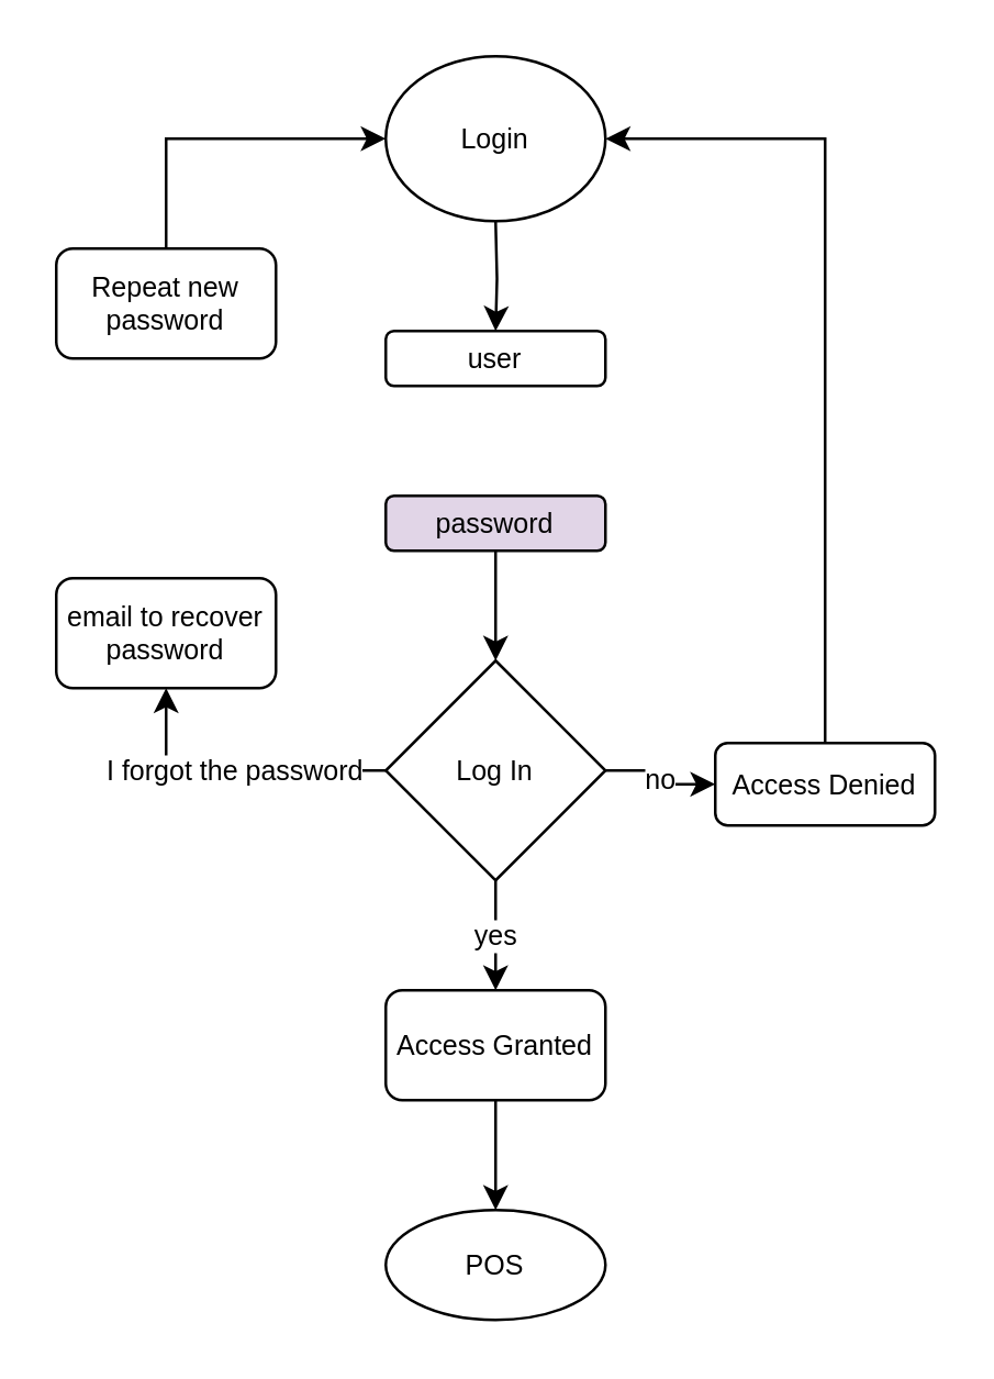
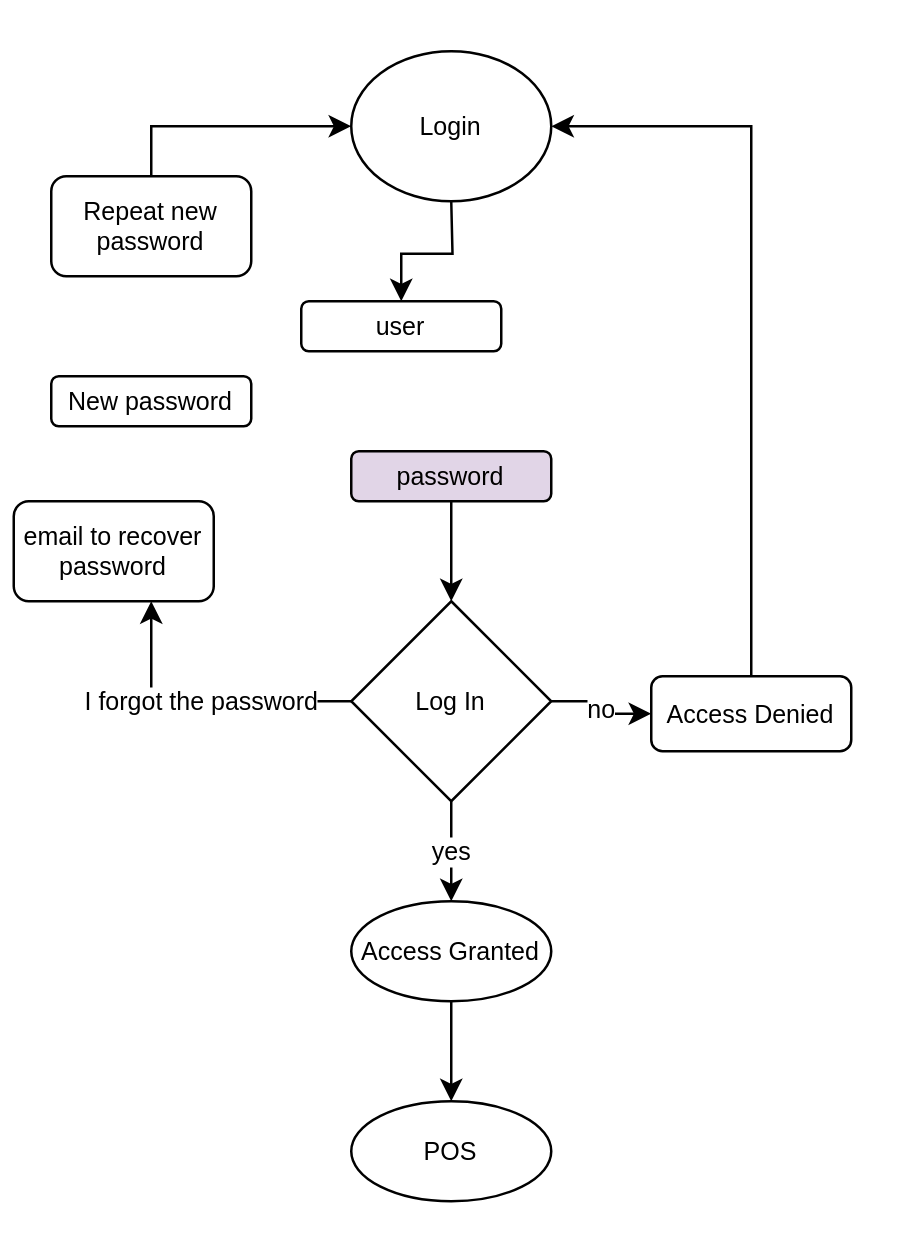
  <mxCell id="0" />
  <mxCell id="1" parent="0" />
  <mxCell id="2" value="no" style="edgeStyle=orthogonalEdgeStyle;rounded=0;orthogonalLoop=1;jettySize=auto;html=1;fontSize=10;align=center;" edge="1" parent="1" source="5" target="7"><mxGeometry relative="1" as="geometry" /></mxCell>
  <mxCell id="3" value="yes" style="edgeStyle=orthogonalEdgeStyle;rounded=0;orthogonalLoop=1;jettySize=auto;html=1;fontSize=10;align=center;" edge="1" parent="1" source="5" target="13"><mxGeometry relative="1" as="geometry" /></mxCell>
  <mxCell id="4" value="I forgot the password" style="edgeStyle=orthogonalEdgeStyle;rounded=0;orthogonalLoop=1;jettySize=auto;html=1;fontSize=10;align=center;" edge="1" parent="1" source="5" target="14"><mxGeometry relative="1" as="geometry"><Array as="points"><mxPoint x="60" y="280" /></Array></mxGeometry></mxCell>
  <mxCell id="5" value="Log In" style="rhombus;whiteSpace=wrap;html=1;fontSize=10;align=center;" vertex="1" parent="1"><mxGeometry x="140" y="240" width="80" height="80" as="geometry" /></mxCell>
  <mxCell id="6" style="edgeStyle=orthogonalEdgeStyle;rounded=0;orthogonalLoop=1;jettySize=auto;html=1;entryX=1;entryY=0.5;entryDx=0;entryDy=0;exitX=0.5;exitY=0;exitDx=0;exitDy=0;fontSize=10;align=center;" edge="1" parent="1" source="7"><mxGeometry relative="1" as="geometry"><mxPoint x="220" y="50" as="targetPoint" /><Array as="points"><mxPoint x="300" y="50" /></Array></mxGeometry></mxCell>
  <mxCell id="7" value="Access Denied" style="rounded=1;whiteSpace=wrap;html=1;fontSize=10;align=center;" vertex="1" parent="1"><mxGeometry x="260" y="270" width="80" height="30" as="geometry" /></mxCell>
  <mxCell id="8" value="" style="edgeStyle=orthogonalEdgeStyle;rounded=0;orthogonalLoop=1;jettySize=auto;html=1;fontSize=10;align=center;" edge="1" parent="1" target="9"><mxGeometry relative="1" as="geometry"><mxPoint x="180" y="80" as="sourcePoint" /></mxGeometry></mxCell>
- <mxCell id="9" value="user" style="rounded=1;whiteSpace=wrap;html=1;fontSize=10;align=center;" vertex="1" parent="1"><mxGeometry x="140" y="120" width="80" height="20" as="geometry" /></mxCell>
+ <mxCell id="9" value="user" style="rounded=1;whiteSpace=wrap;html=1;fontSize=10;align=center;" vertex="1" parent="1"><mxGeometry x="120" y="120" width="80" height="20" as="geometry" /></mxCell>
  <mxCell id="10" value="" style="edgeStyle=orthogonalEdgeStyle;rounded=0;orthogonalLoop=1;jettySize=auto;html=1;fontSize=10;align=center;" edge="1" parent="1" source="11" target="5"><mxGeometry relative="1" as="geometry" /></mxCell>
  <mxCell id="11" value="password" style="rounded=1;whiteSpace=wrap;html=1;fontSize=10;align=center;fillColor=#e1d5e7;" vertex="1" parent="1"><mxGeometry x="140" y="180" width="80" height="20" as="geometry" /></mxCell>
  <mxCell id="12" value="" style="edgeStyle=orthogonalEdgeStyle;rounded=0;orthogonalLoop=1;jettySize=auto;html=1;fontSize=10;align=center;" edge="1" parent="1" source="13"><mxGeometry relative="1" as="geometry"><mxPoint x="180" y="440" as="targetPoint" /></mxGeometry></mxCell>
- <mxCell id="13" value="Access Granted" style="rounded=1;whiteSpace=wrap;html=1;fontSize=10;align=center;" vertex="1" parent="1"><mxGeometry x="140" y="360" width="80" height="40" as="geometry" /></mxCell>
- <mxCell id="14" value="email to recover password" style="rounded=1;whiteSpace=wrap;html=1;fontSize=10;align=center;" vertex="1" parent="1"><mxGeometry x="20" y="210" width="80" height="40" as="geometry" /></mxCell>
+ <mxCell id="13" value="Access Granted" style="ellipse;whiteSpace=wrap;html=1;fontSize=10;align=center;" vertex="1" parent="1"><mxGeometry x="140" y="360" width="80" height="40" as="geometry" /></mxCell>
+ <mxCell id="14" value="email to recover password" style="rounded=1;whiteSpace=wrap;html=1;fontSize=10;align=center;" vertex="1" parent="1"><mxGeometry x="5" y="200" width="80" height="40" as="geometry" /></mxCell>
+ <mxCell id="15" value="New password" style="rounded=1;whiteSpace=wrap;html=1;fontSize=10;align=center;" vertex="1" parent="1"><mxGeometry x="20" y="150" width="80" height="20" as="geometry" /></mxCell>
  <mxCell id="16" style="edgeStyle=orthogonalEdgeStyle;rounded=0;orthogonalLoop=1;jettySize=auto;html=1;entryX=0;entryY=0.5;entryDx=0;entryDy=0;fontSize=10;align=center;" edge="1" parent="1" source="17"><mxGeometry relative="1" as="geometry"><mxPoint x="140" y="50" as="targetPoint" /><Array as="points"><mxPoint x="60" y="50" /></Array></mxGeometry></mxCell>
- <mxCell id="17" value="Repeat new password" style="rounded=1;whiteSpace=wrap;html=1;fontSize=10;align=center;" vertex="1" parent="1"><mxGeometry x="20" y="90" width="80" height="40" as="geometry" /></mxCell>
+ <mxCell id="17" value="Repeat new password" style="rounded=1;whiteSpace=wrap;html=1;fontSize=10;align=center;" vertex="1" parent="1"><mxGeometry x="20" y="70" width="80" height="40" as="geometry" /></mxCell>
  <mxCell id="18" value="Login" style="ellipse;whiteSpace=wrap;html=1;fontSize=10;align=center;" vertex="1" parent="1"><mxGeometry x="140" y="20" width="80" height="60" as="geometry" /></mxCell>
  <mxCell id="19" value="POS" style="ellipse;whiteSpace=wrap;html=1;fontSize=10;align=center;" vertex="1" parent="1"><mxGeometry x="140" y="440" width="80" height="40" as="geometry" /></mxCell>
